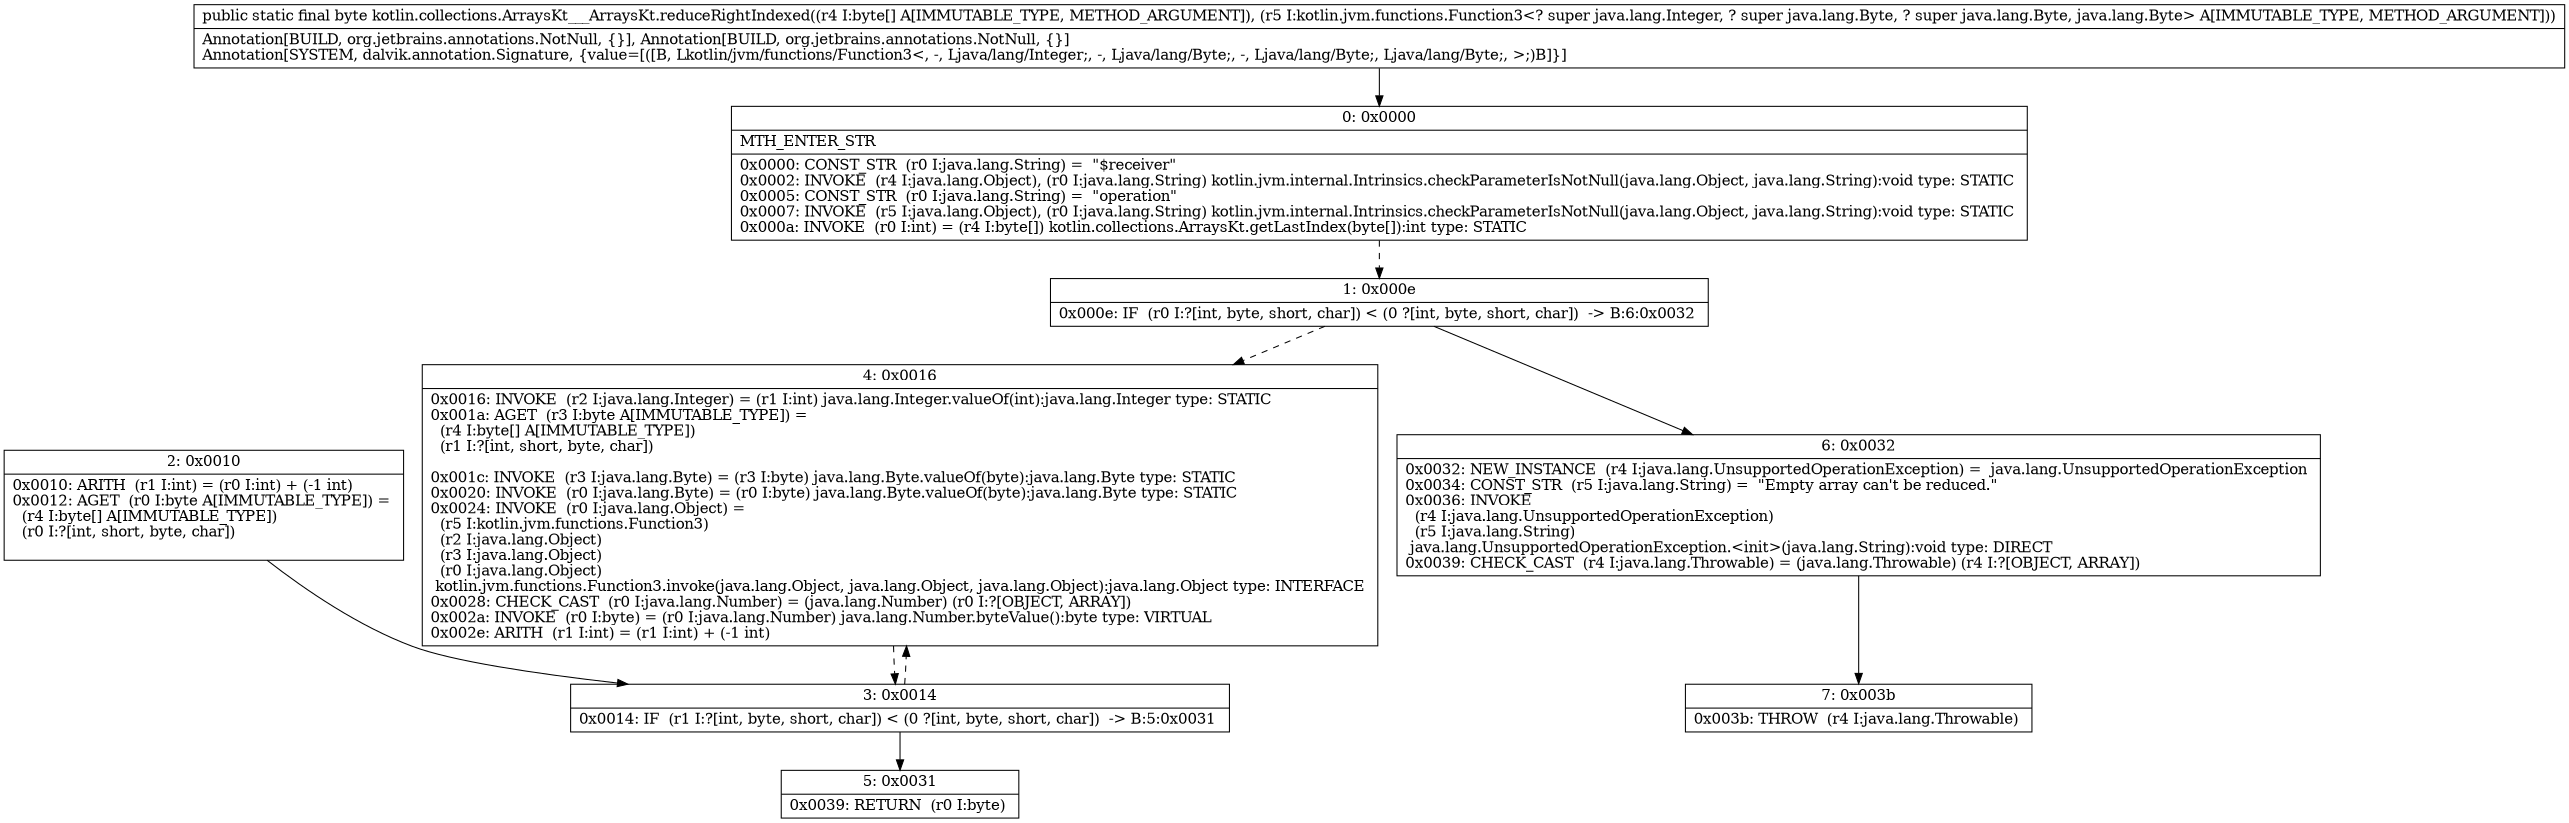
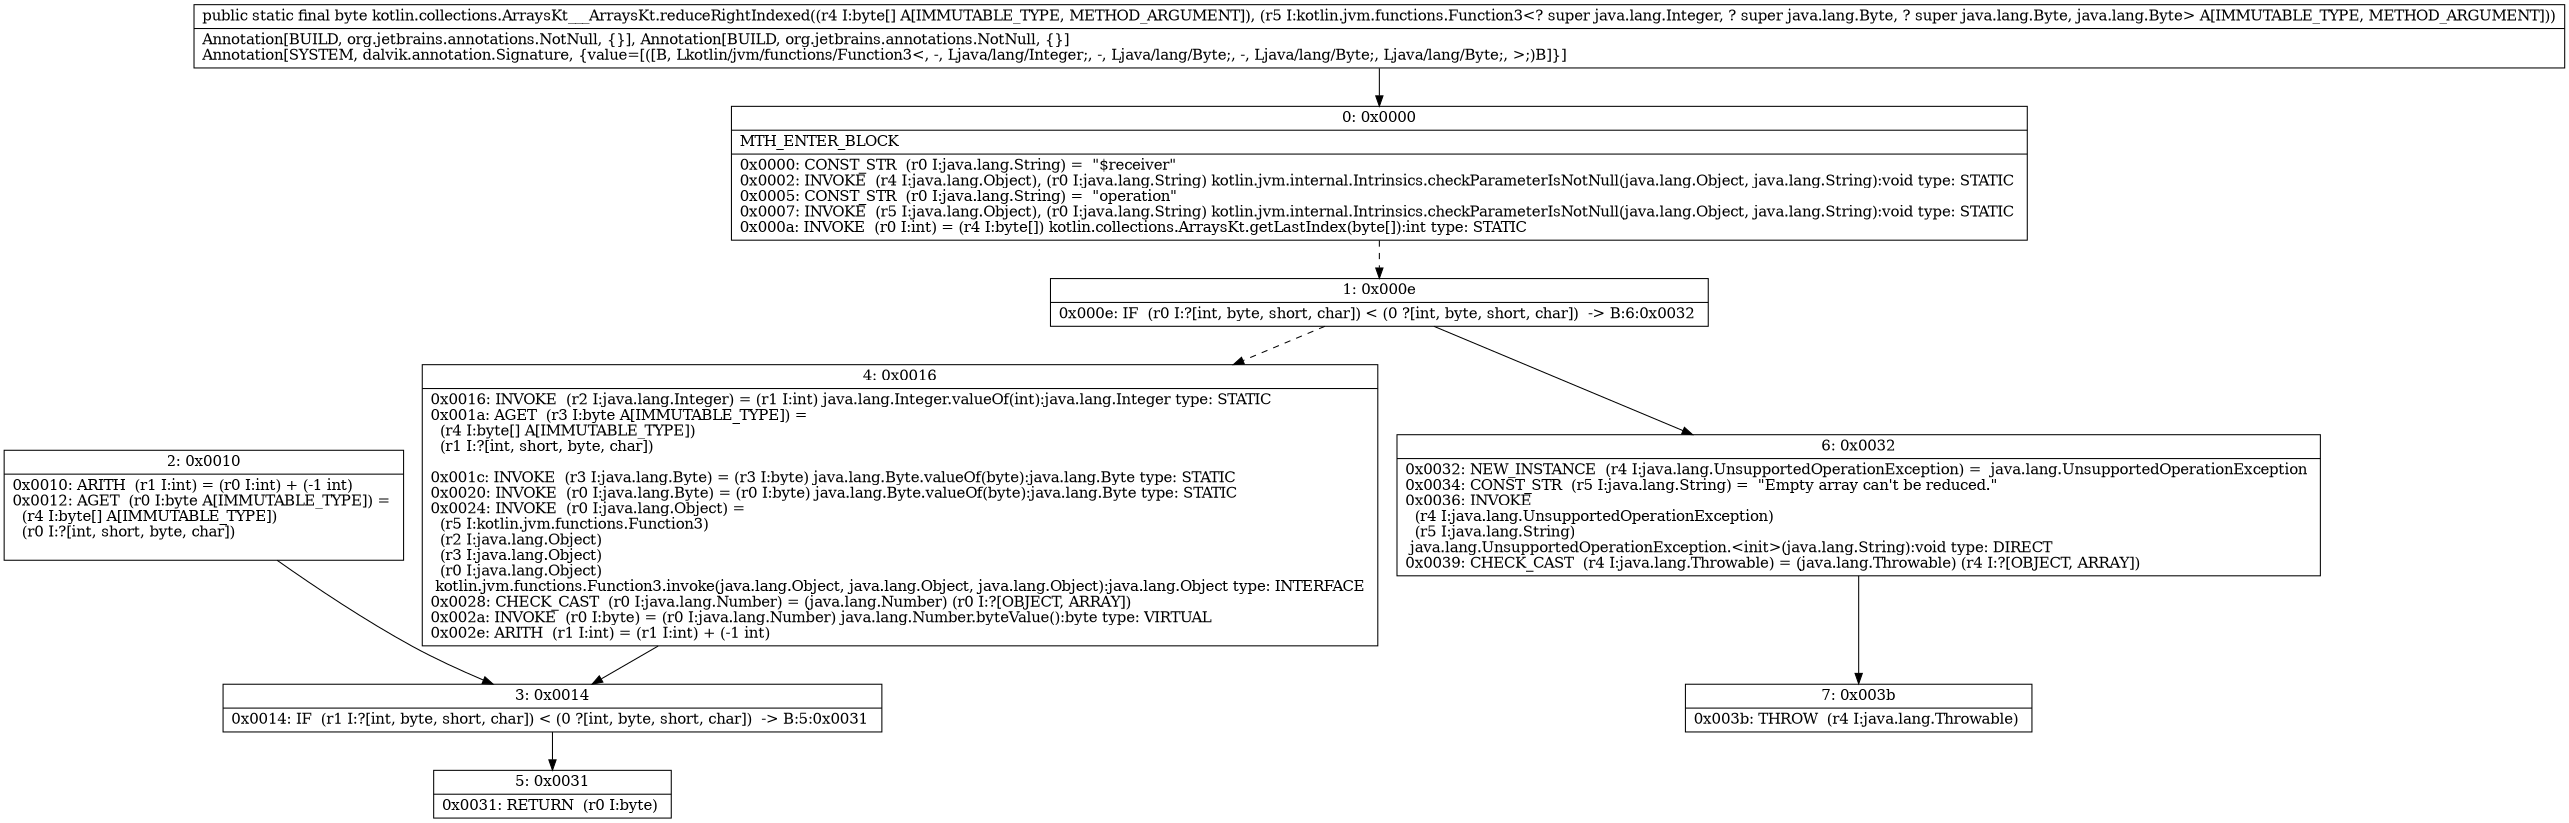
  digraph {
    node [shape=record]
-   n1 [label="{0\:\ 0x0000|MTH_ENTER_STR\l|0x0000: CONST_STR  (r0 I:java.lang.String) =  \"$receiver\" \l0x0002: INVOKE  (r4 I:java.lang.Object), (r0 I:java.lang.String) kotlin.jvm.internal.Intrinsics.checkParameterIsNotNull(java.lang.Object, java.lang.String):void type: STATIC \l0x0005: CONST_STR  (r0 I:java.lang.String) =  \"operation\" \l0x0007: INVOKE  (r5 I:java.lang.Object), (r0 I:java.lang.String) kotlin.jvm.internal.Intrinsics.checkParameterIsNotNull(java.lang.Object, java.lang.String):void type: STATIC \l0x000a: INVOKE  (r0 I:int) = (r4 I:byte[]) kotlin.collections.ArraysKt.getLastIndex(byte[]):int type: STATIC \l}"]
+   n1 [label="{0\:\ 0x0000|MTH_ENTER_BLOCK\l|0x0000: CONST_STR  (r0 I:java.lang.String) =  \"$receiver\" \l0x0002: INVOKE  (r4 I:java.lang.Object), (r0 I:java.lang.String) kotlin.jvm.internal.Intrinsics.checkParameterIsNotNull(java.lang.Object, java.lang.String):void type: STATIC \l0x0005: CONST_STR  (r0 I:java.lang.String) =  \"operation\" \l0x0007: INVOKE  (r5 I:java.lang.Object), (r0 I:java.lang.String) kotlin.jvm.internal.Intrinsics.checkParameterIsNotNull(java.lang.Object, java.lang.String):void type: STATIC \l0x000a: INVOKE  (r0 I:int) = (r4 I:byte[]) kotlin.collections.ArraysKt.getLastIndex(byte[]):int type: STATIC \l}"]
    n2 [label="{1\:\ 0x000e|0x000e: IF  (r0 I:?[int, byte, short, char]) \< (0 ?[int, byte, short, char])  \-\> B:6:0x0032 \l}"]
    n3 [label="{6\:\ 0x0032|0x0032: NEW_INSTANCE  (r4 I:java.lang.UnsupportedOperationException) =  java.lang.UnsupportedOperationException \l0x0034: CONST_STR  (r5 I:java.lang.String) =  \"Empty array can't be reduced.\" \l0x0036: INVOKE  \l  (r4 I:java.lang.UnsupportedOperationException)\l  (r5 I:java.lang.String)\l java.lang.UnsupportedOperationException.\<init\>(java.lang.String):void type: DIRECT \l0x0039: CHECK_CAST  (r4 I:java.lang.Throwable) = (java.lang.Throwable) (r4 I:?[OBJECT, ARRAY]) \l}"]
    n4 [label="{4\:\ 0x0016|0x0016: INVOKE  (r2 I:java.lang.Integer) = (r1 I:int) java.lang.Integer.valueOf(int):java.lang.Integer type: STATIC \l0x001a: AGET  (r3 I:byte A[IMMUTABLE_TYPE]) = \l  (r4 I:byte[] A[IMMUTABLE_TYPE])\l  (r1 I:?[int, short, byte, char])\l \l0x001c: INVOKE  (r3 I:java.lang.Byte) = (r3 I:byte) java.lang.Byte.valueOf(byte):java.lang.Byte type: STATIC \l0x0020: INVOKE  (r0 I:java.lang.Byte) = (r0 I:byte) java.lang.Byte.valueOf(byte):java.lang.Byte type: STATIC \l0x0024: INVOKE  (r0 I:java.lang.Object) = \l  (r5 I:kotlin.jvm.functions.Function3)\l  (r2 I:java.lang.Object)\l  (r3 I:java.lang.Object)\l  (r0 I:java.lang.Object)\l kotlin.jvm.functions.Function3.invoke(java.lang.Object, java.lang.Object, java.lang.Object):java.lang.Object type: INTERFACE \l0x0028: CHECK_CAST  (r0 I:java.lang.Number) = (java.lang.Number) (r0 I:?[OBJECT, ARRAY]) \l0x002a: INVOKE  (r0 I:byte) = (r0 I:java.lang.Number) java.lang.Number.byteValue():byte type: VIRTUAL \l0x002e: ARITH  (r1 I:int) = (r1 I:int) + (\-1 int) \l}"]
    n5 [label="{2\:\ 0x0010|0x0010: ARITH  (r1 I:int) = (r0 I:int) + (\-1 int) \l0x0012: AGET  (r0 I:byte A[IMMUTABLE_TYPE]) = \l  (r4 I:byte[] A[IMMUTABLE_TYPE])\l  (r0 I:?[int, short, byte, char])\l \l}"]
    n6 [label="{3\:\ 0x0014|0x0014: IF  (r1 I:?[int, byte, short, char]) \< (0 ?[int, byte, short, char])  \-\> B:5:0x0031 \l}"]
    n7 [label="{7\:\ 0x003b|0x003b: THROW  (r4 I:java.lang.Throwable) \l}"]
-   n8 [label="{5\:\ 0x0031|0x0039: RETURN  (r0 I:byte) \l}"]
+   n8 [label="{5\:\ 0x0031|0x0031: RETURN  (r0 I:byte) \l}"]
    n9 [label="{public static final byte kotlin.collections.ArraysKt___ArraysKt.reduceRightIndexed((r4 I:byte[] A[IMMUTABLE_TYPE, METHOD_ARGUMENT]), (r5 I:kotlin.jvm.functions.Function3\<? super java.lang.Integer, ? super java.lang.Byte, ? super java.lang.Byte, java.lang.Byte\> A[IMMUTABLE_TYPE, METHOD_ARGUMENT]))  | Annotation[BUILD, org.jetbrains.annotations.NotNull, \{\}], Annotation[BUILD, org.jetbrains.annotations.NotNull, \{\}]\lAnnotation[SYSTEM, dalvik.annotation.Signature, \{value=[([B, Lkotlin\/jvm\/functions\/Function3\<, \-, Ljava\/lang\/Integer;, \-, Ljava\/lang\/Byte;, \-, Ljava\/lang\/Byte;, Ljava\/lang\/Byte;, \>;)B]\}]\l}"]
    n1 -> n2 [style=dashed]
    n2 -> n3
    n2 -> n4 [style=dashed]
    n3 -> n7
-   n4 -> n6 [style=dashed]
+   n4 -> n6
    n5 -> n6
-   n6 -> n4 [style=dashed]
    n6 -> n8
    n9 -> n1
  }
